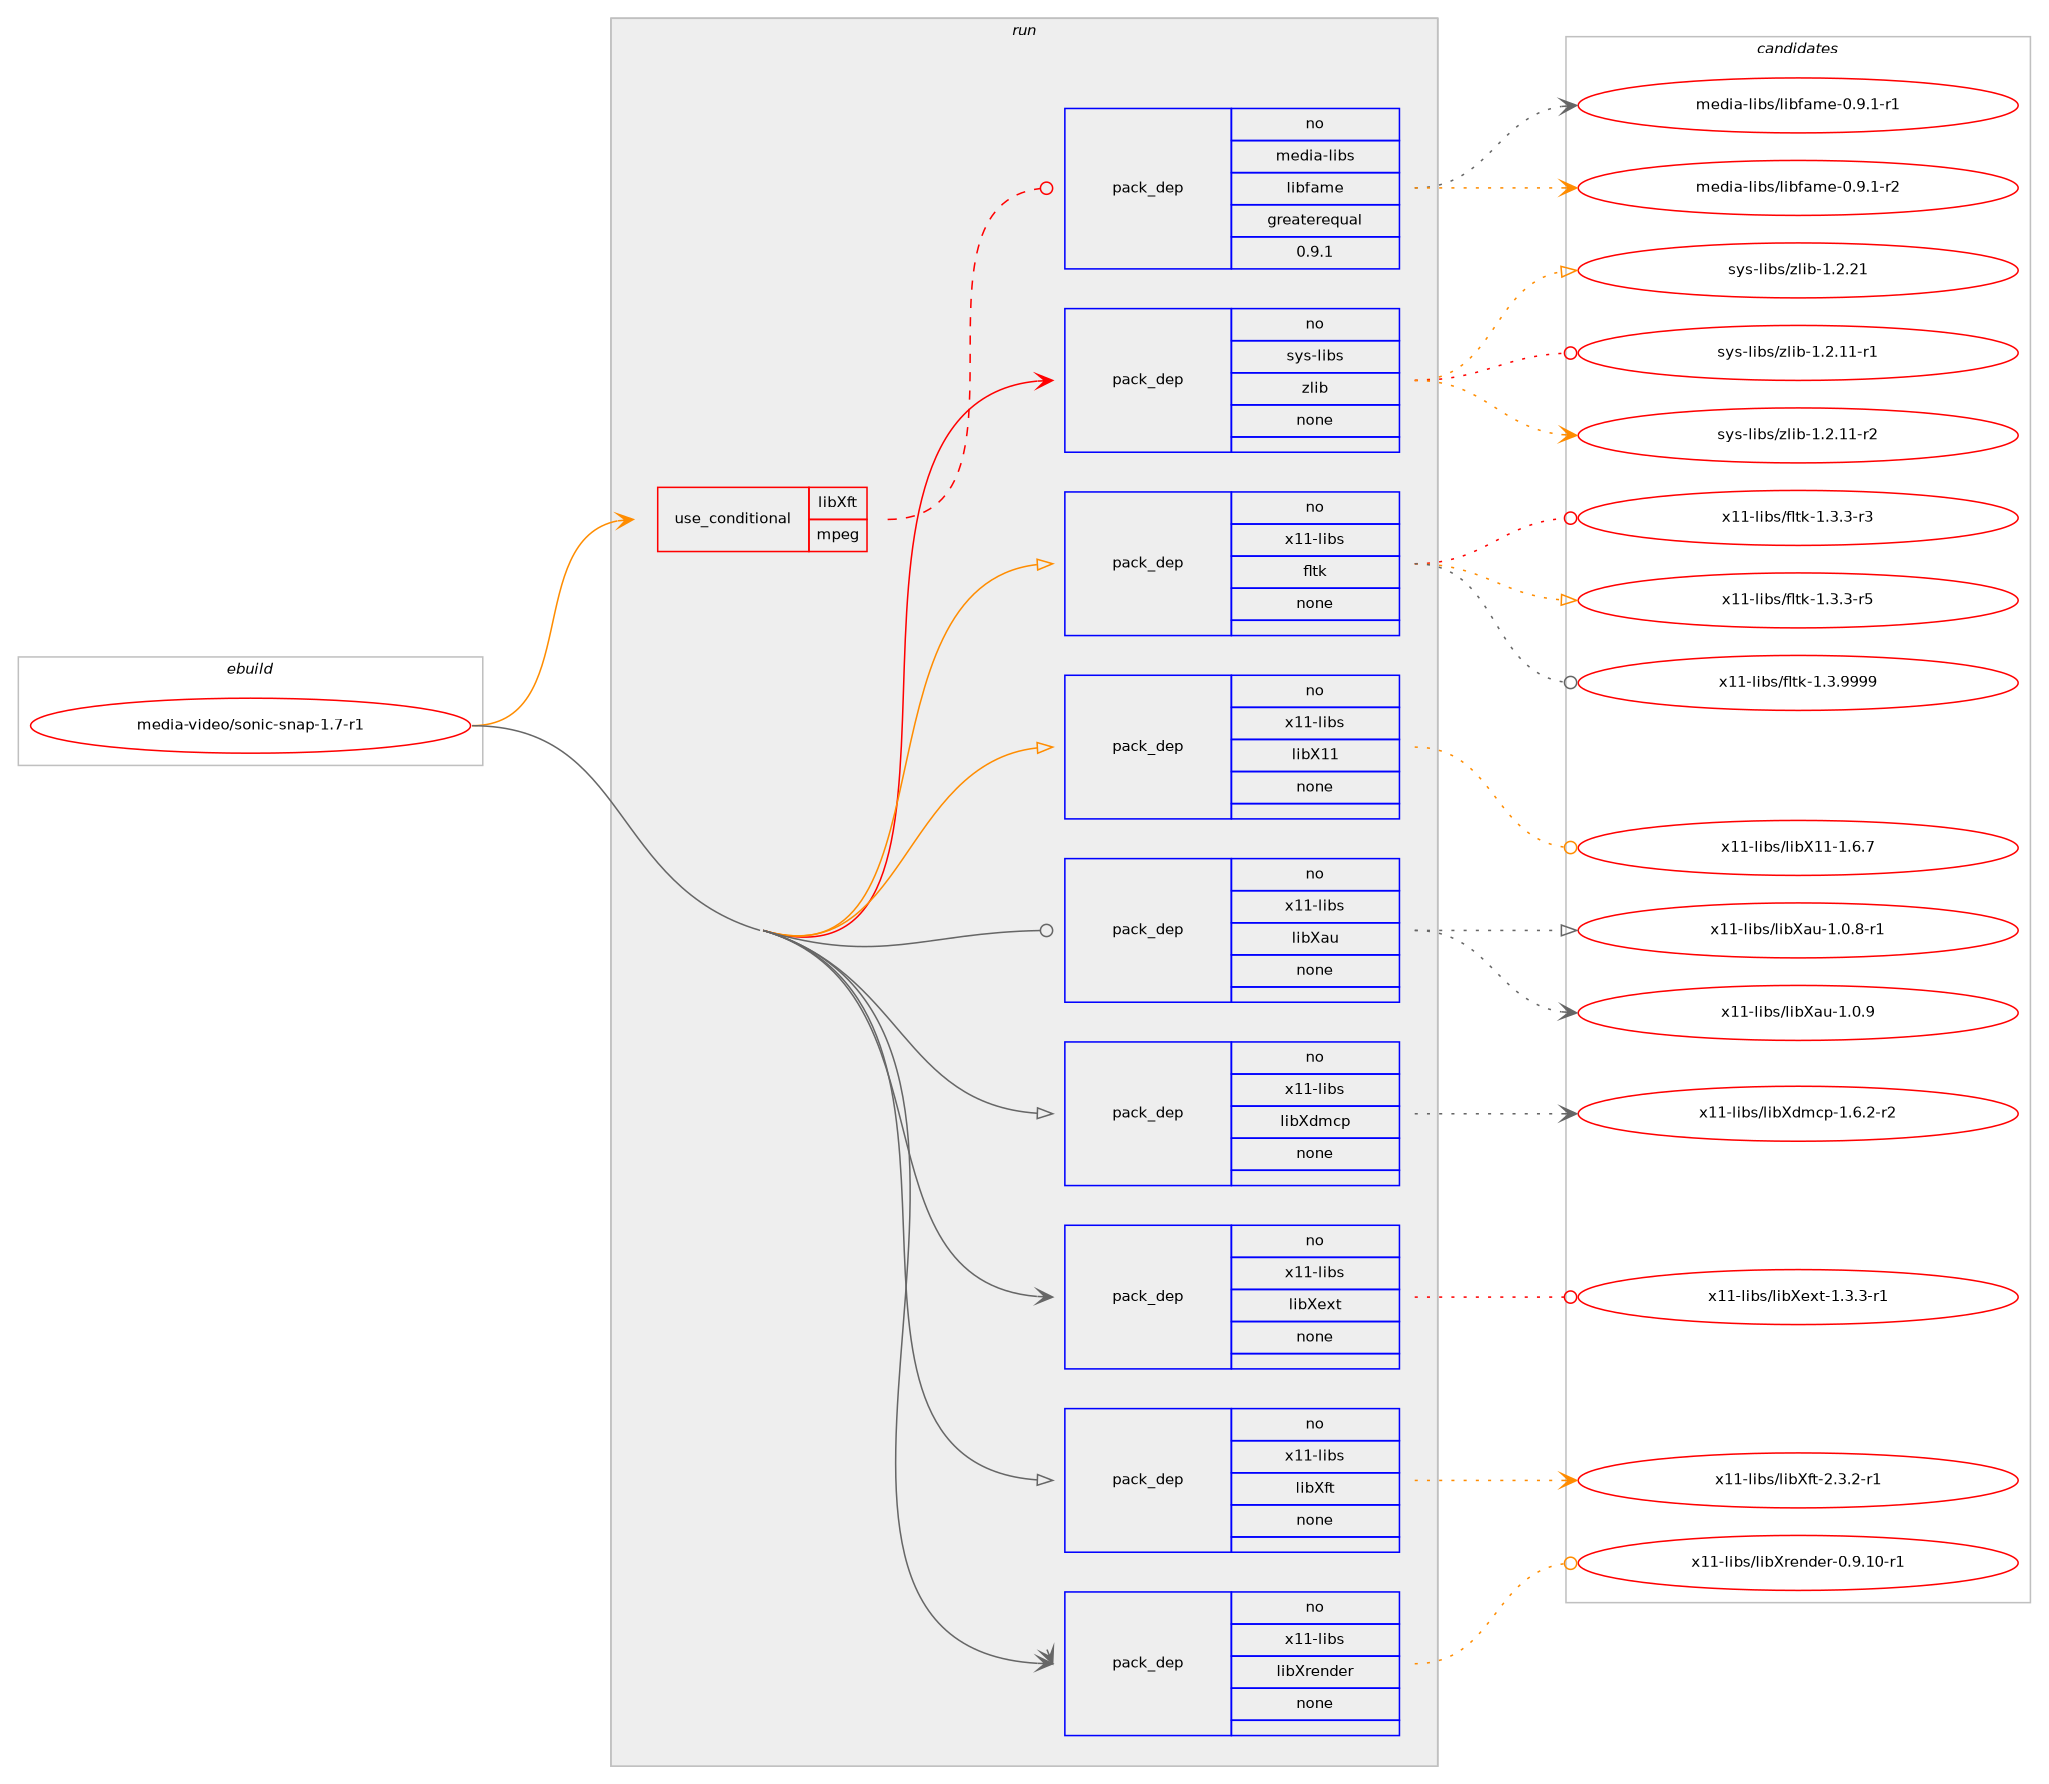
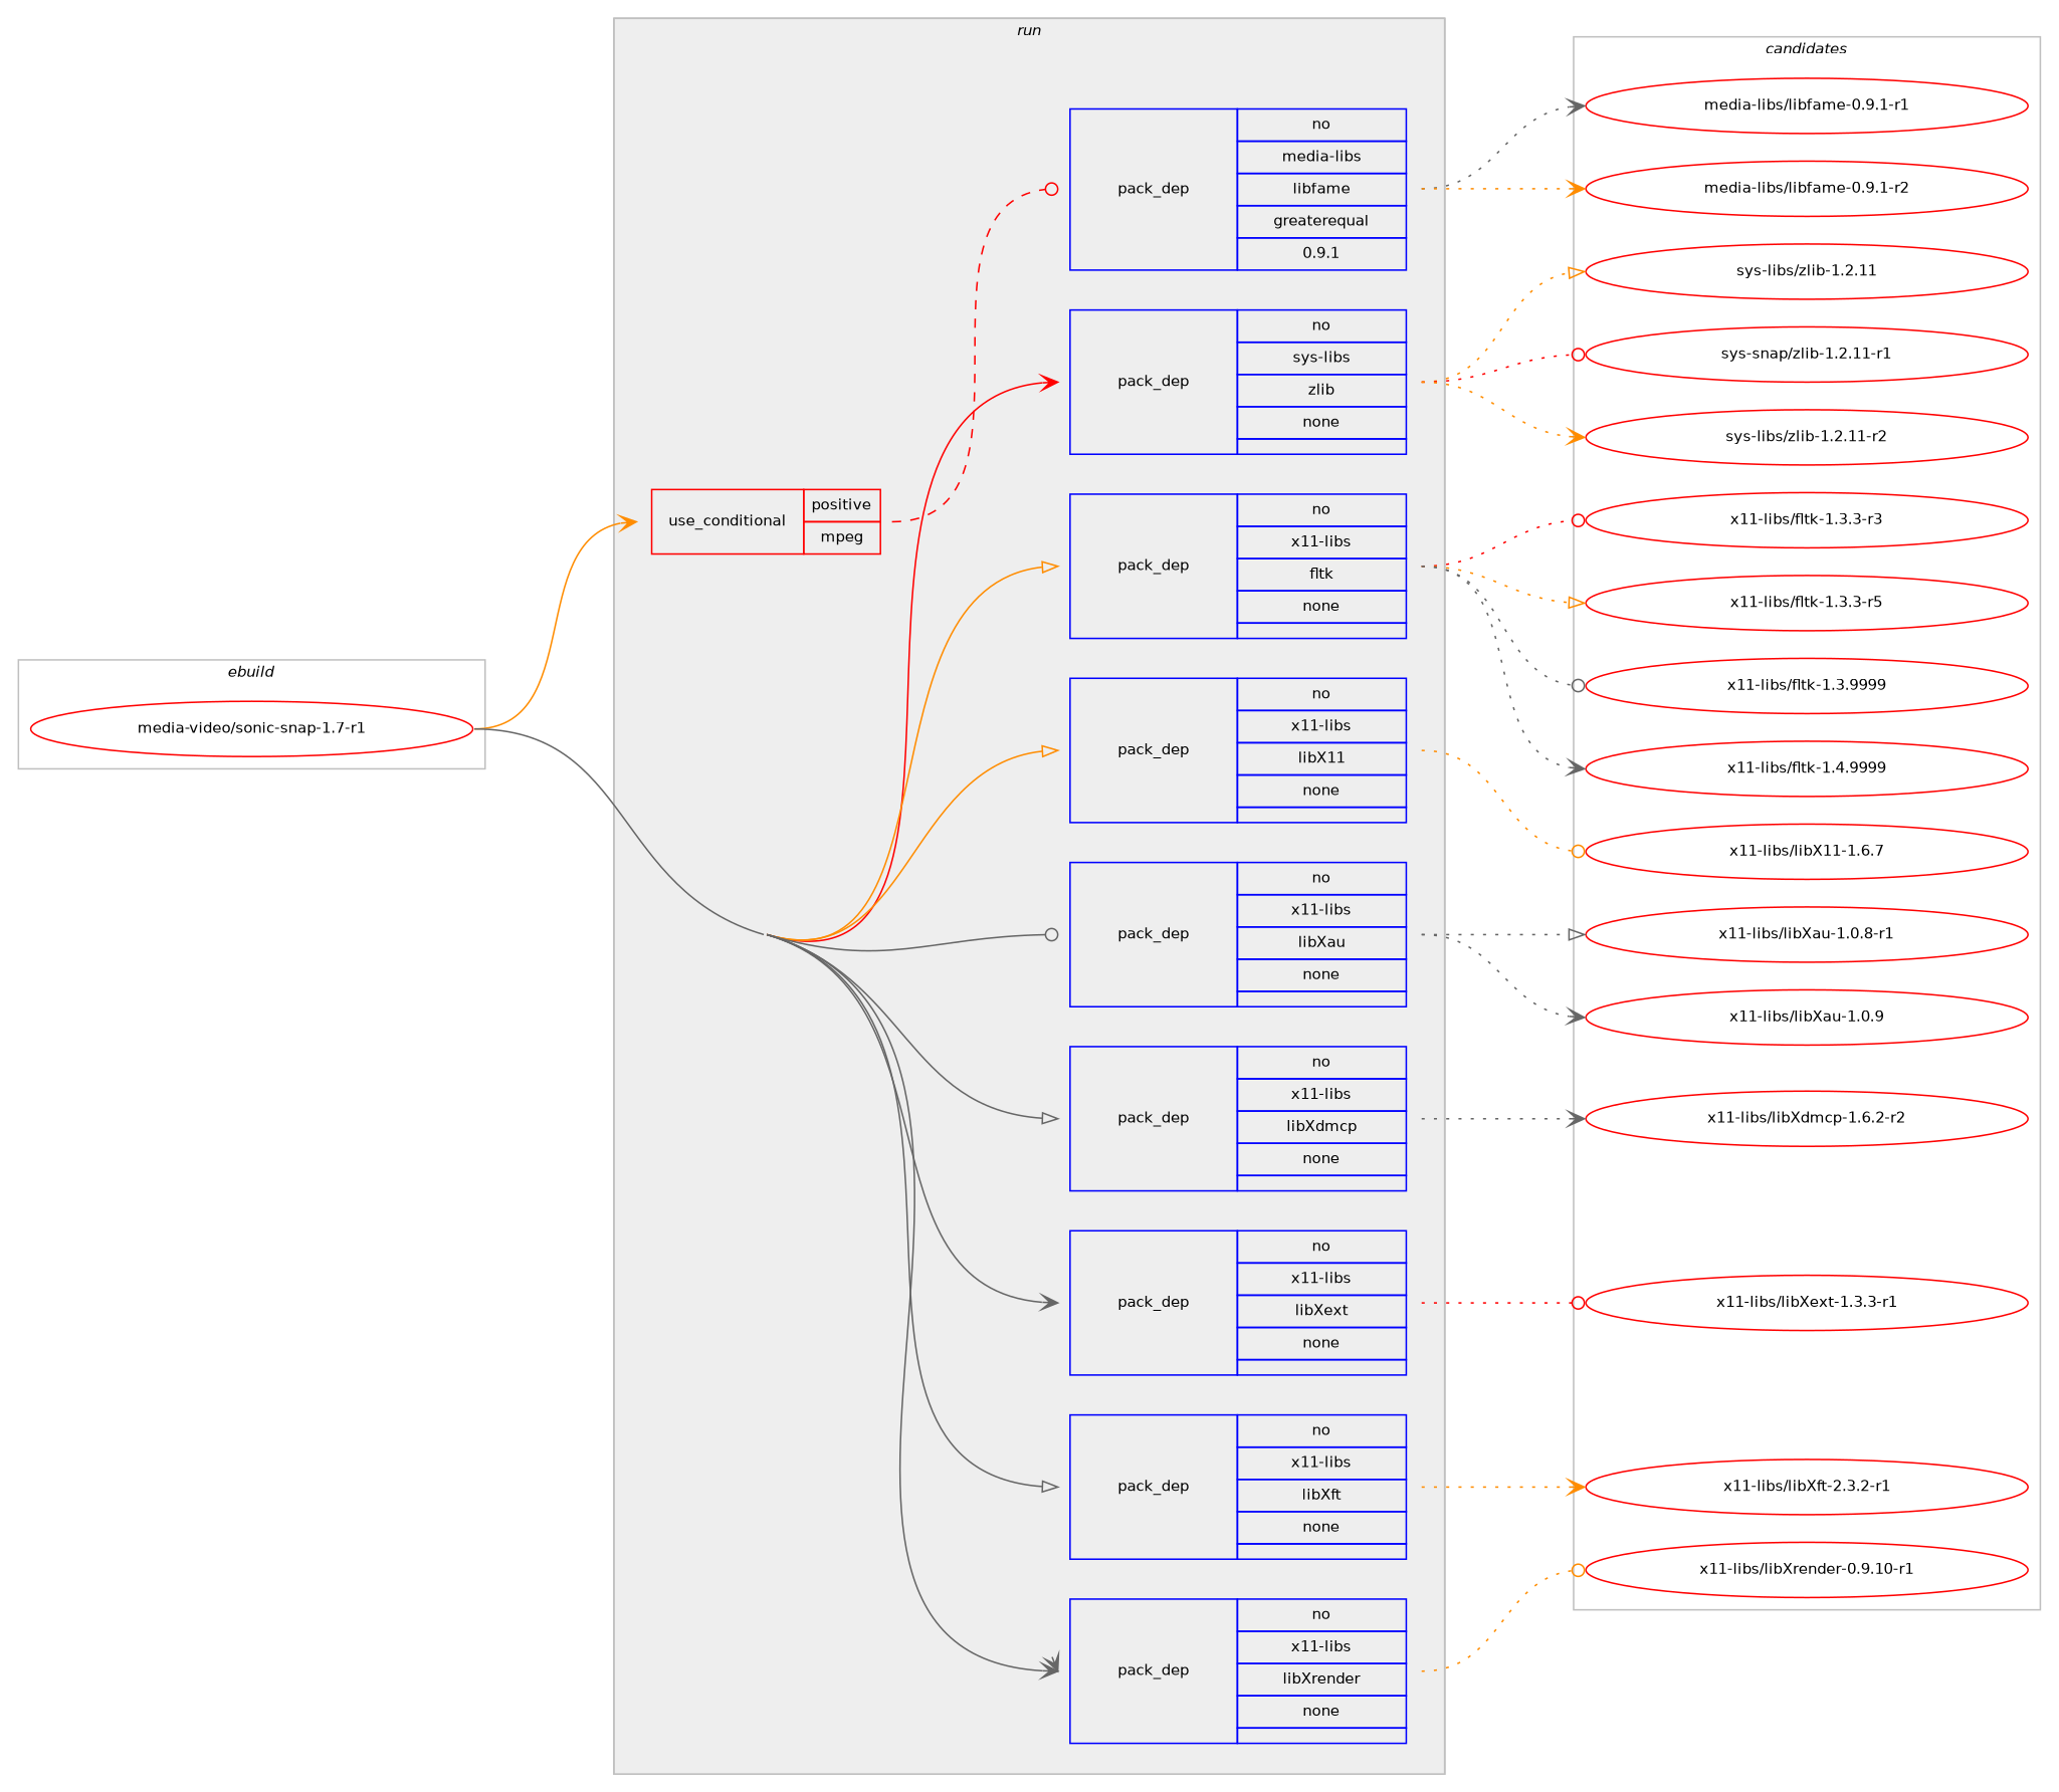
  digraph {
    compound=true
    concentrate=true
    fontname=Helvetica
    fontsize=10
    newrank=true
    rankdir=LR
    ranksep=1.5
    node [color=red fontname=Helvetica fontsize=10]
    edge [arrowhead=vee color=gray40 headport=w style=dotted tailport=e weight=100]
    n1 [label="media-video/sonic-snap-1.7-r1" width=4]
    n2 [color=blue label=<<TABLE BORDER="0" CELLBORDER="1" CELLSPACING="0" CELLPADDING="4" WIDTH="220"><TR><TD ROWSPAN="6" CELLPADDING="30">pack_dep</TD></TR><TR><TD WIDTH="110">no</TD></TR><TR><TD>media-libs</TD></TR><TR><TD>libfame</TD></TR><TR><TD>greaterequal</TD></TR><TR><TD>0.9.1</TD></TR></TABLE>> shape=none]
-   n3 [label=<<TABLE BORDER="0" CELLBORDER="1" CELLSPACING="0" CELLPADDING="4"><TR><TD ROWSPAN="3" CELLPADDING="10">use_conditional</TD></TR><TR><TD>libXft</TD></TR><TR><TD>mpeg</TD></TR></TABLE>> shape=none]
+   n3 [label=<<TABLE BORDER="0" CELLBORDER="1" CELLSPACING="0" CELLPADDING="4"><TR><TD ROWSPAN="3" CELLPADDING="10">use_conditional</TD></TR><TR><TD>positive</TD></TR><TR><TD>mpeg</TD></TR></TABLE>> shape=none]
    n4 [color=blue label=<<TABLE BORDER="0" CELLBORDER="1" CELLSPACING="0" CELLPADDING="4" WIDTH="220"><TR><TD ROWSPAN="6" CELLPADDING="30">pack_dep</TD></TR><TR><TD WIDTH="110">no</TD></TR><TR><TD>sys-libs</TD></TR><TR><TD>zlib</TD></TR><TR><TD>none</TD></TR><TR><TD></TD></TR></TABLE>> shape=none]
    n5 [color=blue label=<<TABLE BORDER="0" CELLBORDER="1" CELLSPACING="0" CELLPADDING="4" WIDTH="220"><TR><TD ROWSPAN="6" CELLPADDING="30">pack_dep</TD></TR><TR><TD WIDTH="110">no</TD></TR><TR><TD>x11-libs</TD></TR><TR><TD>fltk</TD></TR><TR><TD>none</TD></TR><TR><TD></TD></TR></TABLE>> shape=none]
    n6 [color=blue label=<<TABLE BORDER="0" CELLBORDER="1" CELLSPACING="0" CELLPADDING="4" WIDTH="220"><TR><TD ROWSPAN="6" CELLPADDING="30">pack_dep</TD></TR><TR><TD WIDTH="110">no</TD></TR><TR><TD>x11-libs</TD></TR><TR><TD>libX11</TD></TR><TR><TD>none</TD></TR><TR><TD></TD></TR></TABLE>> shape=none]
    n7 [color=blue label=<<TABLE BORDER="0" CELLBORDER="1" CELLSPACING="0" CELLPADDING="4" WIDTH="220"><TR><TD ROWSPAN="6" CELLPADDING="30">pack_dep</TD></TR><TR><TD WIDTH="110">no</TD></TR><TR><TD>x11-libs</TD></TR><TR><TD>libXau</TD></TR><TR><TD>none</TD></TR><TR><TD></TD></TR></TABLE>> shape=none]
    n8 [color=blue label=<<TABLE BORDER="0" CELLBORDER="1" CELLSPACING="0" CELLPADDING="4" WIDTH="220"><TR><TD ROWSPAN="6" CELLPADDING="30">pack_dep</TD></TR><TR><TD WIDTH="110">no</TD></TR><TR><TD>x11-libs</TD></TR><TR><TD>libXdmcp</TD></TR><TR><TD>none</TD></TR><TR><TD></TD></TR></TABLE>> shape=none]
    n9 [color=blue label=<<TABLE BORDER="0" CELLBORDER="1" CELLSPACING="0" CELLPADDING="4" WIDTH="220"><TR><TD ROWSPAN="6" CELLPADDING="30">pack_dep</TD></TR><TR><TD WIDTH="110">no</TD></TR><TR><TD>x11-libs</TD></TR><TR><TD>libXext</TD></TR><TR><TD>none</TD></TR><TR><TD></TD></TR></TABLE>> shape=none]
    n10 [color=blue label=<<TABLE BORDER="0" CELLBORDER="1" CELLSPACING="0" CELLPADDING="4" WIDTH="220"><TR><TD ROWSPAN="6" CELLPADDING="30">pack_dep</TD></TR><TR><TD WIDTH="110">no</TD></TR><TR><TD>x11-libs</TD></TR><TR><TD>libXft</TD></TR><TR><TD>none</TD></TR><TR><TD></TD></TR></TABLE>> shape=none]
    n11 [color=blue label=<<TABLE BORDER="0" CELLBORDER="1" CELLSPACING="0" CELLPADDING="4" WIDTH="220"><TR><TD ROWSPAN="6" CELLPADDING="30">pack_dep</TD></TR><TR><TD WIDTH="110">no</TD></TR><TR><TD>x11-libs</TD></TR><TR><TD>libXrender</TD></TR><TR><TD>none</TD></TR><TR><TD></TD></TR></TABLE>> shape=none]
    n12 [label="media-libs/libfame-0.9.1-r1" width=4]
    n13 [label="media-libs/libfame-0.9.1-r2" width=4]
-   n14 [label="sys-libs/zlib-1.2.21" width=4]
-   n15 [label="sys-libs/zlib-1.2.11-r1" width=4]
+   n14 [label="sys-libs/zlib-1.2.11" width=4]
+   n15 [label="sys-snap/zlib-1.2.11-r1" width=4]
    n16 [label="sys-libs/zlib-1.2.11-r2" width=4]
    n17 [label="x11-libs/fltk-1.3.3-r3" width=4]
    n18 [label="x11-libs/fltk-1.3.3-r5" width=4]
    n19 [label="x11-libs/fltk-1.3.9999" width=4]
+   n20 [label="x11-libs/fltk-1.4.9999" width=4]
    n21 [label="x11-libs/libX11-1.6.7" width=4]
    n22 [label="x11-libs/libXau-1.0.8-r1" width=4]
    n23 [label="x11-libs/libXau-1.0.9" width=4]
    n24 [label="x11-libs/libXdmcp-1.6.2-r2" width=4]
    n25 [label="x11-libs/libXext-1.3.3-r1" width=4]
    n26 [label="x11-libs/libXft-2.3.2-r1" width=4]
    n27 [label="x11-libs/libXrender-0.9.10-r1" width=4]
    subgraph cluster_1 {
      color=gray
      label=<<i>ebuild</i>>
      rank=same
      n1
    }
    subgraph cluster_2 {
      color=gray
      label=<<i>dependencies</i>>
      subgraph cluster_3 {
        color=gray
        fillcolor="#eeeeee"
        label=<<i>compile</i>>
        style=filled
      }
      subgraph cluster_4 {
        color=gray
        fillcolor="#eeeeee"
        label=<<i>compile and run</i>>
        style=filled
        subgraph sub_5 {
          color=gray
          fillcolor="#eeeeee"
          label=<<i>compile and run</i>>
          style=filled
          n3
          subgraph sub_6 {
            color=gray
            fillcolor="#eeeeee"
            label=<<i>compile and run</i>>
            style=filled
            n2
          }
        }
        subgraph sub_7 {
          color=gray
          fillcolor="#eeeeee"
          label=<<i>compile and run</i>>
          style=filled
          n4
        }
        subgraph sub_8 {
          color=gray
          fillcolor="#eeeeee"
          label=<<i>compile and run</i>>
          style=filled
          n5
        }
        subgraph sub_9 {
          color=gray
          fillcolor="#eeeeee"
          label=<<i>compile and run</i>>
          style=filled
          n6
        }
        subgraph sub_10 {
          color=gray
          fillcolor="#eeeeee"
          label=<<i>compile and run</i>>
          style=filled
          n7
        }
        subgraph sub_11 {
          color=gray
          fillcolor="#eeeeee"
          label=<<i>compile and run</i>>
          style=filled
          n8
        }
        subgraph sub_12 {
          color=gray
          fillcolor="#eeeeee"
          label=<<i>compile and run</i>>
          style=filled
          n9
        }
        subgraph sub_13 {
          color=gray
          fillcolor="#eeeeee"
          label=<<i>compile and run</i>>
          style=filled
          n10
        }
        subgraph sub_14 {
          color=gray
          fillcolor="#eeeeee"
          label=<<i>compile and run</i>>
          style=filled
          n11
        }
      }
      subgraph cluster_15 {
        color=gray
        fillcolor="#eeeeee"
        label=<<i>run</i>>
        style=filled
      }
    }
    subgraph cluster_16 {
      color=gray
      label=<<i>candidates</i>>
      rank=same
      subgraph sub_17 {
        color=black
        label=<<i>candidates</i>>
        nodesep=1
        rank=same
        n12
        n13
      }
      subgraph sub_18 {
        color=black
        label=<<i>candidates</i>>
        nodesep=1
        rank=same
        n14
        n15
        n16
      }
      subgraph sub_19 {
        color=black
        label=<<i>candidates</i>>
        nodesep=1
        rank=same
        n17
        n18
        n19
+       n20
      }
      subgraph sub_20 {
        color=black
        label=<<i>candidates</i>>
        nodesep=1
        rank=same
        n21
      }
      subgraph sub_21 {
        color=black
        label=<<i>candidates</i>>
        nodesep=1
        rank=same
        n22
        n23
      }
      subgraph sub_22 {
        color=black
        label=<<i>candidates</i>>
        nodesep=1
        rank=same
        n24
      }
      subgraph sub_23 {
        color=black
        label=<<i>candidates</i>>
        nodesep=1
        rank=same
        n25
      }
      subgraph sub_24 {
        color=black
        label=<<i>candidates</i>>
        nodesep=1
        rank=same
        n26
      }
      subgraph sub_25 {
        color=black
        label=<<i>candidates</i>>
        nodesep=1
        rank=same
        n27
      }
    }
    n1 -> n3 [color=darkorange style=solid weight=20]
    n1 -> n4 [color=red style=solid weight=20]
    n1 -> n5 [arrowhead=onormal color=darkorange style=solid weight=20]
    n1 -> n6 [arrowhead=onormal color=darkorange style=solid weight=20]
    n1 -> n7 [arrowhead=odot style=solid weight=20]
    n1 -> n8 [arrowhead=onormal style=solid weight=20]
    n1 -> n9 [style=solid weight=20]
    n1 -> n10 [arrowhead=onormal style=solid weight=20]
    n1 -> n11 [style=solid weight=20]
    n2 -> n12
    n2 -> n13 [color=darkorange]
    n3 -> n2 [arrowhead=odot color=red style=dashed weight=20]
    n4 -> n14 [arrowhead=onormal color=darkorange]
    n4 -> n15 [arrowhead=odot color=red]
    n4 -> n16 [color=darkorange]
    n5 -> n17 [arrowhead=odot color=red]
    n5 -> n18 [arrowhead=onormal color=darkorange]
    n5 -> n19 [arrowhead=odot]
+   n5 -> n20
    n6 -> n21 [arrowhead=odot color=darkorange]
    n7 -> n22 [arrowhead=onormal]
    n7 -> n23
    n8 -> n24
    n9 -> n25 [arrowhead=odot color=red]
    n10 -> n26 [color=darkorange]
    n11 -> n27 [arrowhead=odot color=darkorange]
  }
